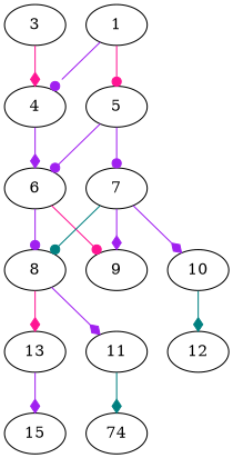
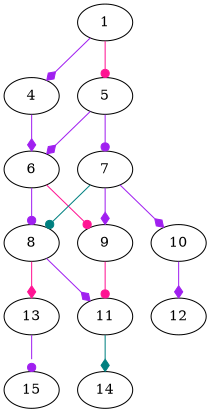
  digraph {
    node [alpha=0.08]
    edge [arrowhead=diamond color=purple]
    1 [alpha=0.03 expect_size=41325568]
    4 [alpha=0.10 expect_size=29599744]
    5 [alpha=0.00 expect_size=24271872]
    6 [alpha=0.17 expect_size=32047104]
    7 [expect_size=23079936]
    8 [alpha=0.12 expect_size=41503744]
    9 [alpha=0.16 expect_size=51458048]
    10 [alpha=0.12 expect_size=6147072]
-   3 [alpha=0.16 expect_size=12032000]
    11 [alpha=0.19 expect_size=46660608]
    13 [alpha=0.06 expect_size=49503232]
    12 [expect_size=5761024]
-   14 [alpha=0.13 expect_size=41115648 label=74]
+   14 [alpha=0.13 expect_size=41115648]
    15 [alpha=0.07 expect_size=18326528]
-   1 -> 4 [arrowhead=dot]
+   1 -> 4
    1 -> 5 [arrowhead=dot color=deeppink]
    4 -> 6
-   5 -> 6 [arrowhead=dot]
+   5 -> 6
    5 -> 7 [arrowhead=dot]
    6 -> 8 [arrowhead=dot]
    6 -> 9 [arrowhead=dot color=deeppink]
    7 -> 8 [arrowhead=dot color=teal]
    7 -> 9
    7 -> 10
    8 -> 11
    8 -> 13 [color=deeppink]
-   10 -> 12 [color=teal]
-   3 -> 4 [color=deeppink]
+   9 -> 11 [arrowhead=dot color=deeppink]
+   10 -> 12
    11 -> 14 [color=teal]
-   13 -> 15
+   13 -> 15 [arrowhead=dot]
  }
